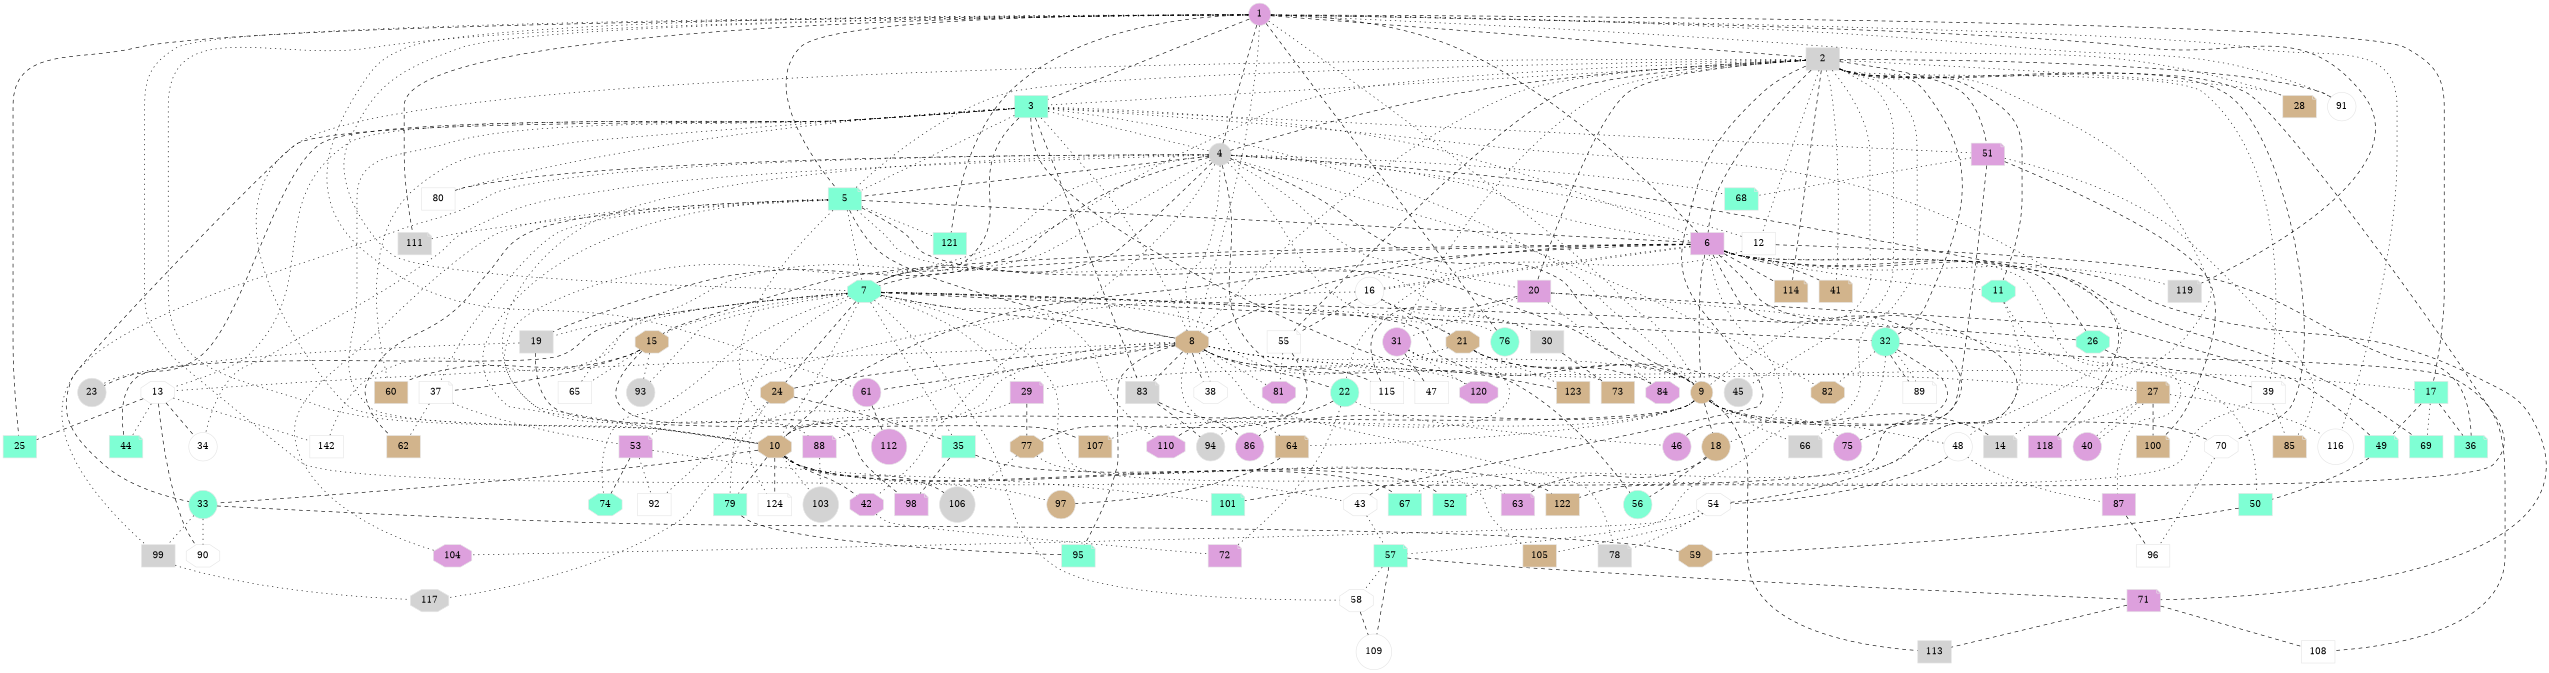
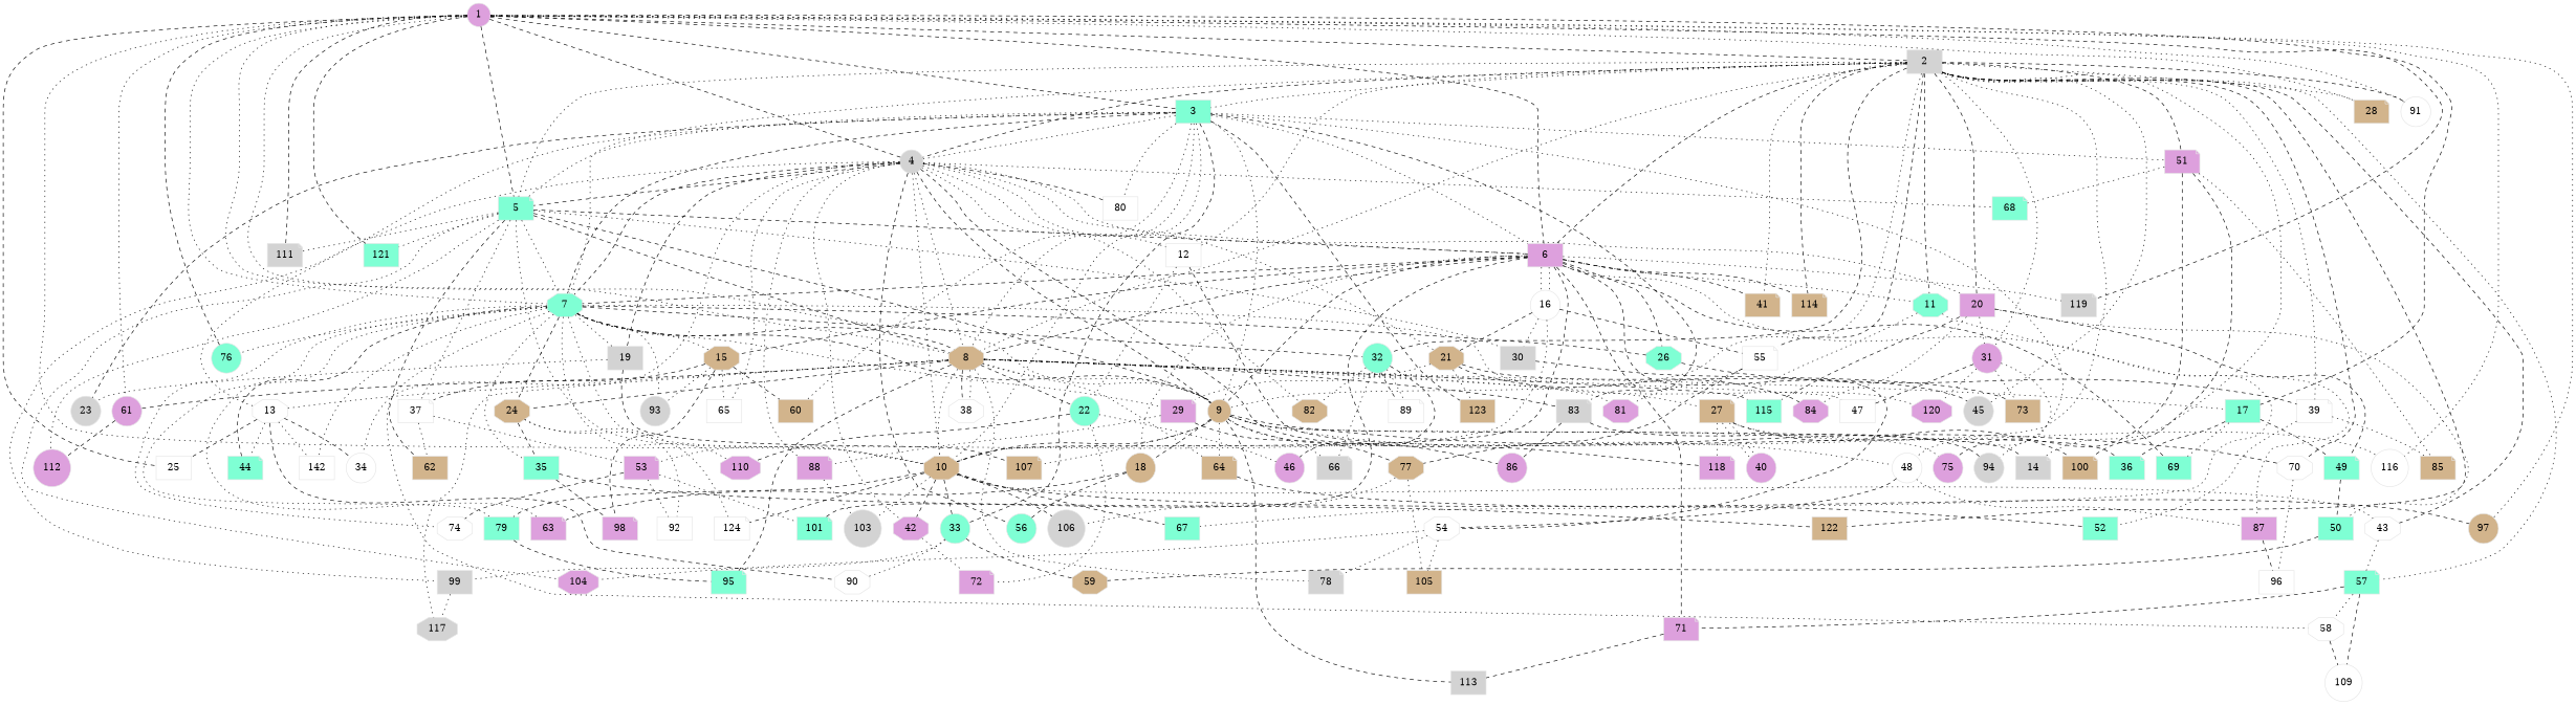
  graph {
    node [color=gray90 fillcolor=white shape=note style=filled]
    edge [style=dotted]
    1 [fillcolor=plum shape=circle]
    2 [fillcolor=lightgrey shape=box]
    3 [fillcolor=aquamarine shape=box]
    4 [fillcolor=lightgrey shape=circle]
    5 [fillcolor=aquamarine]
    6 [fillcolor=plum shape=box]
    7 [fillcolor=aquamarine shape=octagon]
    8 [fillcolor=tan shape=octagon]
    9 [fillcolor=tan shape=circle]
    10 [fillcolor=tan shape=octagon]
    17 [fillcolor=aquamarine shape=box]
-   25 [fillcolor=aquamarine shape=box]
+   25 [shape=box]
    28 [fillcolor=tan]
    61 [fillcolor=plum shape=circle]
    76 [fillcolor=aquamarine shape=circle]
    91 [shape=circle]
    97 [fillcolor=tan shape=circle]
    111 [fillcolor=lightgrey]
    116 [shape=circle]
    119 [fillcolor=lightgrey]
    121 [fillcolor=aquamarine shape=box]
    11 [fillcolor=aquamarine shape=octagon]
    12 [shape=box]
    14 [fillcolor=lightgrey]
    20 [fillcolor=plum shape=box]
    31 [fillcolor=plum shape=circle]
    32 [fillcolor=aquamarine shape=circle]
    39
    41 [fillcolor=tan]
    43 [shape=octagon]
    45 [fillcolor=lightgrey shape=circle]
    51 [fillcolor=plum]
    55
    57 [fillcolor=aquamarine]
    70 [shape=octagon]
    114 [fillcolor=tan]
    122 [fillcolor=tan shape=box]
    13 [shape=octagon]
    23 [fillcolor=lightgrey shape=circle]
    33 [fillcolor=aquamarine shape=circle]
    48 [shape=circle]
    60 [fillcolor=tan shape=box]
    80 [shape=box]
    83 [fillcolor=lightgrey]
    123 [fillcolor=tan shape=box]
    19 [fillcolor=lightgrey shape=box]
    21 [fillcolor=tan shape=octagon]
    34 [shape=circle]
    42 [fillcolor=plum shape=octagon]
    56 [fillcolor=aquamarine shape=circle]
    65 [shape=box]
    68 [fillcolor=aquamarine]
    82 [fillcolor=tan shape=octagon]
    88 [fillcolor=plum]
    99 [fillcolor=lightgrey shape=box]
    118 [fillcolor=plum]
    30 [fillcolor=lightgrey shape=box]
    37
    62 [fillcolor=tan shape=box]
    104 [fillcolor=plum shape=octagon]
    112 [fillcolor=plum shape=circle]
    15 [fillcolor=tan shape=octagon]
    16 [shape=circle]
    18 [fillcolor=tan shape=circle]
    26 [fillcolor=aquamarine shape=octagon]
    54 [shape=octagon]
    69 [fillcolor=aquamarine shape=box]
    71 [fillcolor=plum]
    87 [fillcolor=plum shape=box]
    101 [fillcolor=aquamarine]
    24 [fillcolor=tan shape=octagon]
    29 [fillcolor=plum]
    35 [fillcolor=aquamarine shape=box]
    44 [fillcolor=aquamarine]
    58 [shape=octagon]
    63 [fillcolor=plum]
-   74 [fillcolor=aquamarine shape=octagon]
+   74 [shape=octagon]
    79 [fillcolor=aquamarine shape=box]
    93 [fillcolor=lightgrey shape=circle]
    n80 [label=142 shape=box]
    110 [fillcolor=plum shape=octagon]
    120 [fillcolor=plum shape=octagon]
    22 [fillcolor=aquamarine shape=circle]
    27 [fillcolor=tan]
    38 [shape=octagon]
    47 [shape=box]
    64 [fillcolor=tan]
    78 [fillcolor=lightgrey]
    81 [fillcolor=plum shape=octagon]
    95 [fillcolor=aquamarine]
-   115 [shape=box]
+   115 [fillcolor=aquamarine shape=box]
    117 [fillcolor=lightgrey shape=octagon]
    66 [fillcolor=lightgrey]
    75 [fillcolor=plum shape=circle]
    86 [fillcolor=plum shape=circle]
    107 [fillcolor=tan]
    113 [fillcolor=lightgrey shape=box]
    52 [fillcolor=aquamarine shape=box]
    67 [fillcolor=aquamarine shape=box]
    103 [fillcolor=lightgrey shape=circle]
    106 [fillcolor=lightgrey shape=circle]
    124
    36 [fillcolor=aquamarine]
    49 [fillcolor=aquamarine]
    50 [fillcolor=aquamarine shape=box]
    84 [fillcolor=plum shape=octagon]
    73 [fillcolor=tan shape=box]
    94 [fillcolor=lightgrey shape=circle]
    46 [fillcolor=plum shape=circle]
    89
-   108 [shape=box]
    85 [fillcolor=tan]
    100 [fillcolor=tan]
    77 [fillcolor=tan shape=octagon]
    109 [shape=circle]
    96 [shape=box]
    90 [shape=octagon]
    59 [fillcolor=tan shape=octagon]
    72 [fillcolor=plum]
    53 [fillcolor=plum]
    98 [fillcolor=plum]
    105 [fillcolor=tan shape=box]
    92 [shape=box]
    40 [fillcolor=plum shape=circle]
    1 -- 2 [style=dashed]
    1 -- 3 [style=dashed]
    1 -- 4 [style=dashed]
    1 -- 5 [style=dashed]
    1 -- 6 [style=dashed]
    1 -- 7
    1 -- 8
    1 -- 9
    1 -- 10
    1 -- 17 [style=dashed]
    1 -- 25 [style=dashed]
    1 -- 28
    1 -- 61
    1 -- 76 [style=dashed]
    1 -- 91
    1 -- 97
    1 -- 111 [style=dashed]
    1 -- 116
    1 -- 119 [style=dashed]
    1 -- 121 [style=dashed]
    2 -- 3
    2 -- 4 [style=dashed]
    2 -- 5
    2 -- 6 [style=dashed]
    2 -- 7
    2 -- 8
    2 -- 9
    2 -- 10
    2 -- 28
    2 -- 91 [style=dashed]
    2 -- 11 [style=dashed]
    2 -- 12
    2 -- 14
    2 -- 20 [style=dashed]
    2 -- 31
    2 -- 32 [style=dashed]
    2 -- 39
    2 -- 41
    2 -- 43 [style=dashed]
    2 -- 45
    2 -- 51 [style=dashed]
    2 -- 55 [style=dashed]
    2 -- 57
    2 -- 70 [style=dashed]
    2 -- 114 [style=dashed]
    2 -- 122 [style=dashed]
    3 -- 4
    3 -- 5
    3 -- 6
    3 -- 7 [style=dashed]
    3 -- 8
    3 -- 9
    3 -- 10
    3 -- 51
    3 -- 13
    3 -- 23 [style=dashed]
    3 -- 33 [style=dashed]
    3 -- 48
    3 -- 60
    3 -- 80
    3 -- 83 [style=dashed]
    3 -- 123 [style=dashed]
    4 -- 5 [style=dashed]
    4 -- 6
    4 -- 7 [style=dashed]
    4 -- 8
    4 -- 9 [style=dashed]
    4 -- 10
    4 -- 12
    4 -- 20
    4 -- 80 [style=dashed]
    4 -- 19 [style=dashed]
    4 -- 21
    4 -- 34
    4 -- 42
    4 -- 56 [style=dashed]
    4 -- 65
    4 -- 68
    4 -- 82
    4 -- 88
    4 -- 99
    4 -- 118 [style=dashed]
    5 -- 6 [style=dashed]
    5 -- 7
    5 -- 8 [style=dashed]
    5 -- 9 [style=dashed]
    5 -- 10
    5 -- 111
    5 -- 121
    5 -- 30
    5 -- 37
    5 -- 62 [style=dashed]
    5 -- 104
    5 -- 112
    6 -- 7 [style=dashed]
    6 -- 8 [style=dashed]
    6 -- 9 [style=dashed]
    6 -- 10 [style=dashed]
    6 -- 119
    6 -- 11
    6 -- 41 [style=dashed]
    6 -- 114 [style=dashed]
    6 -- 15 [style=dashed]
    6 -- 16
    6 -- 16
    6 -- 18
    6 -- 26 [style=dashed]
    6 -- 54 [style=dashed]
    6 -- 69 [style=dashed]
    6 -- 71 [style=dashed]
    6 -- 87
    6 -- 101 [style=dashed]
    7 -- 8 [style=dashed]
    7 -- 9 [style=dashed]
    7 -- 10
    7 -- 76
    7 -- 32 [style=dashed]
    7 -- 19
    7 -- 15
    7 -- 26 [style=dashed]
    7 -- 24 [style=dashed]
    7 -- 29
    7 -- 35
    7 -- 44 [style=dashed]
    7 -- 58
    7 -- 63
    7 -- 74
    7 -- 79
    7 -- 93
    7 -- n80
    7 -- 110
    7 -- 120
    8 -- 9
    8 -- 10
    8 -- 17
    8 -- 61 [style=dashed]
    8 -- 13
    8 -- 83 [style=dashed]
    8 -- 24 [style=dashed]
    8 -- 22 [style=dashed]
    8 -- 27
    8 -- 38 [style=dashed]
    8 -- 38
    8 -- 47
    8 -- 64
    8 -- 78
    8 -- 81
    8 -- 95 [style=dashed]
    8 -- 115 [style=dashed]
    8 -- 117
    9 -- 10 [style=dashed]
    9 -- 14 [style=dashed]
    9 -- 70 [style=dashed]
    9 -- 48
    9 -- 18 [style=dashed]
    9 -- 64
    9 -- 66
    9 -- 75
    9 -- 86 [style=dashed]
    9 -- 107
    9 -- 113 [style=dashed]
    10 -- 43
    10 -- 33 [style=dashed]
    10 -- 42 [style=dashed]
    10 -- 79 [style=dashed]
    10 -- 52 [style=dashed]
    10 -- 67 [style=dashed]
    10 -- 103
    10 -- 106 [style=dashed]
    10 -- 124 [style=dashed]
    17 -- 69
    17 -- 36 [style=dashed]
    17 -- 49 [style=dashed]
    61 -- 112 [style=dashed]
    11 -- 27
    11 -- 67
    12 -- 22
    12 -- 36 [style=dashed]
    20 -- 31
    20 -- 115 [style=dashed]
    20 -- 49 [style=dashed]
    20 -- 50
    20 -- 84
    31 -- 120
    31 -- 47 [style=dashed]
    31 -- 73
    31 -- 94
    32 -- 82
    32 -- 66
    32 -- 46 [style=dashed]
    32 -- 89 [style=dashed]
    32 -- 89
-   32 -- 108 [style=dashed]
    39 -- 52
    39 -- 85
    43 -- 57
    51 -- 68
    51 -- 75 [style=dashed]
    51 -- 85
    51 -- 100 [style=dashed]
    55 -- 81
    55 -- 77 [style=dashed]
    57 -- 71 [style=dashed]
    57 -- 58
    57 -- 109 [style=dashed]
    70 -- 96
    13 -- 25 [style=dashed]
    13 -- 34 [style=dashed]
    13 -- 44
    13 -- n80
    13 -- 90 [style=dashed]
    33 -- 99
    33 -- 90
    33 -- 59 [style=dashed]
    48 -- 54 [style=dashed]
    48 -- 87
    83 -- 86 [style=dashed]
    83 -- 94 [style=dashed]
    19 -- 23
    19 -- 107 [style=dashed]
    21 -- 45 [style=dashed]
    21 -- 123
    21 -- 29
    21 -- 84 [style=dashed]
    42 -- 72
    88 -- 103
    99 -- 117
    30 -- 73 [style=dashed]
    37 -- 62
    37 -- 53
    15 -- 60 [style=dashed]
    15 -- 65
    15 -- 37 [style=dashed]
    15 -- 93
    15 -- 98 [style=dashed]
    16 -- 55 [style=dashed]
    16 -- 21 [style=dashed]
    16 -- 30
    16 -- 53
    18 -- 56 [style=dashed]
    18 -- 63 [style=dashed]
    26 -- 39 [style=dashed]
    54 -- 104
    54 -- 78
    54 -- 105
    71 -- 113 [style=dashed]
-   71 -- 108 [style=dashed]
    87 -- 96 [style=dashed]
    24 -- 35 [style=dashed]
    24 -- 124
    24 -- 92
    29 -- 88
    29 -- 77 [style=dashed]
    35 -- 122 [style=dashed]
    35 -- 98 [style=dashed]
    58 -- 109 [style=dashed]
    79 -- 95 [style=dashed]
    22 -- 110 [style=dashed]
    22 -- 46
    22 -- 72
    27 -- 116
    27 -- 118
    27 -- 100 [style=dashed]
    27 -- 40
    27 -- 40
    64 -- 97 [style=dashed]
    49 -- 50 [style=dashed]
    50 -- 59 [style=dashed]
    77 -- 106
    77 -- 105
    53 -- 101
    53 -- 74 [style=dashed]
    53 -- 92
  }
